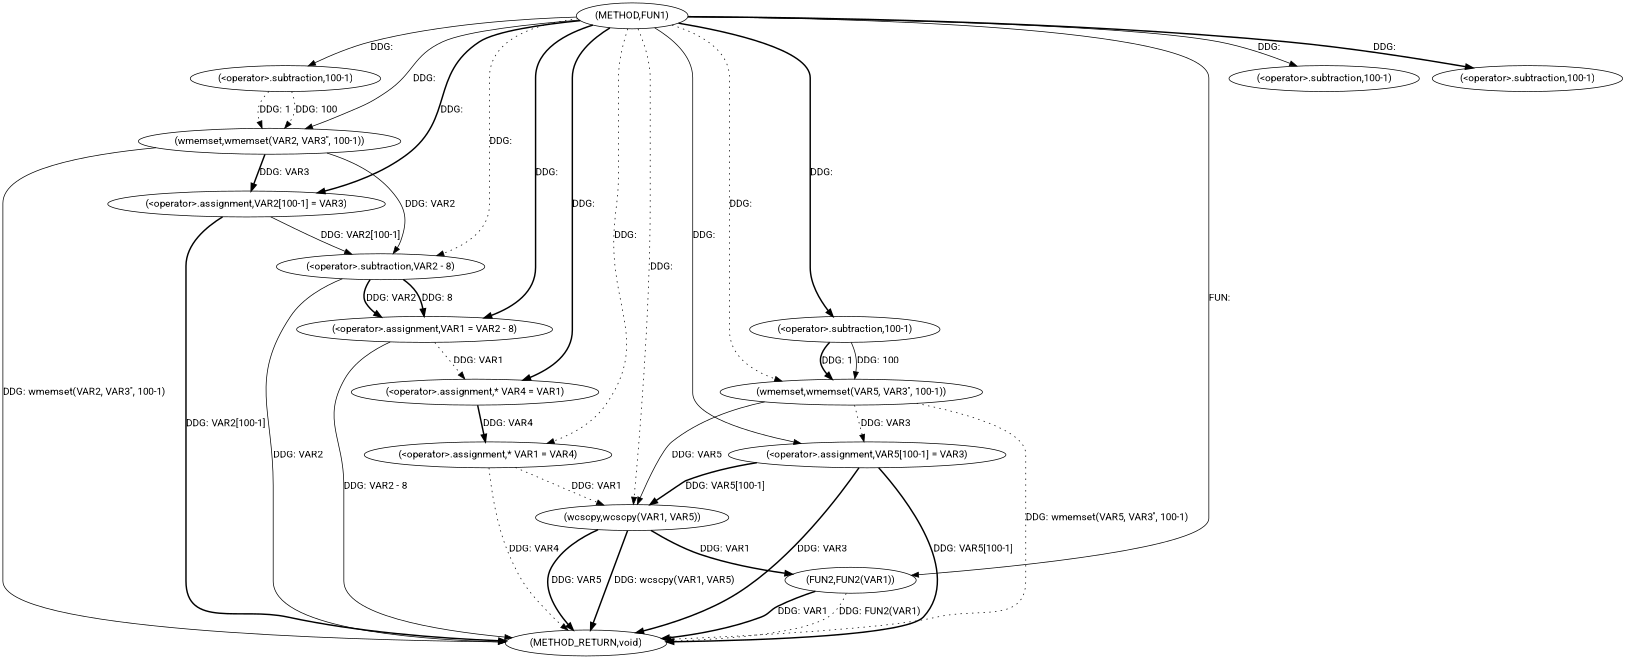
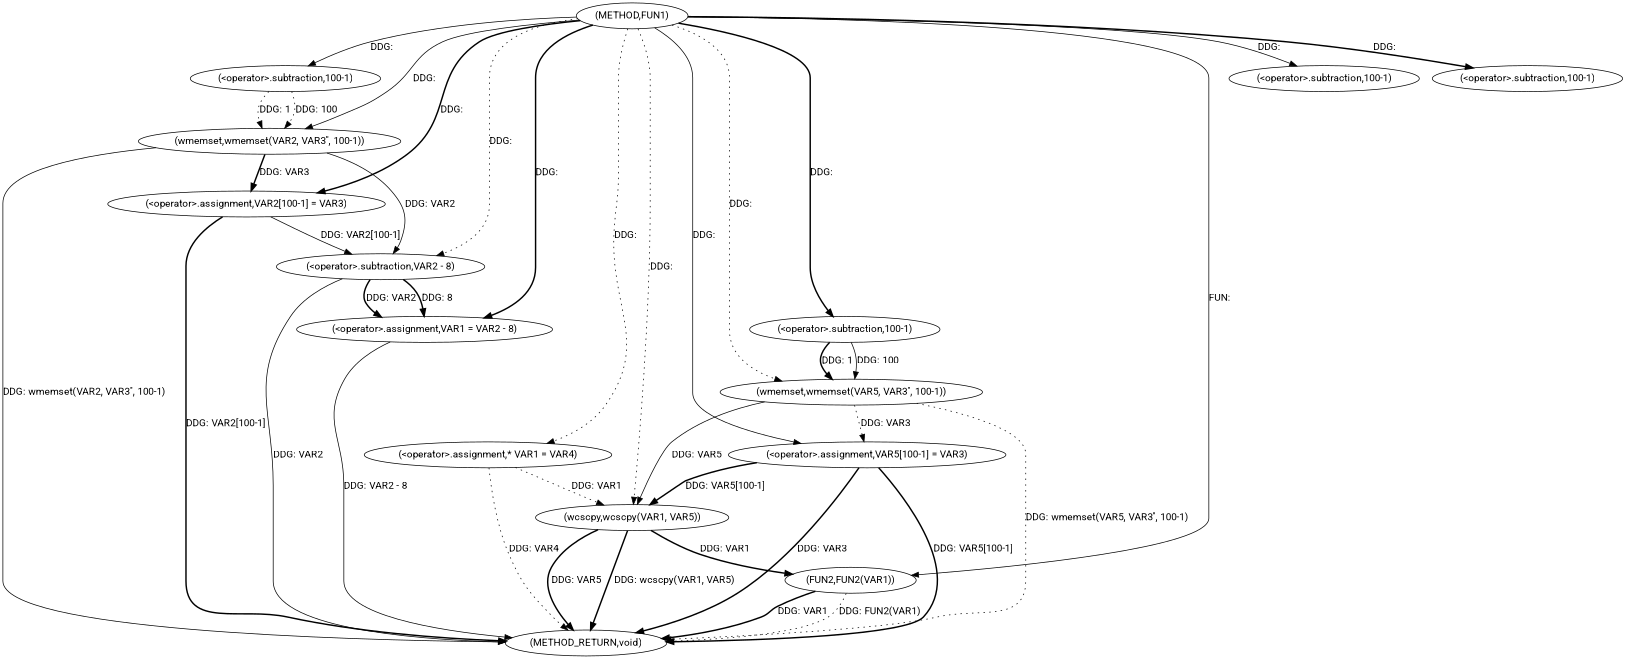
  digraph {
    fontname=Roboto
    node [fontname=Roboto]
    edge [fontname=Roboto style=bold]
    n1 [label="(METHOD,FUN1)"]
    n2 [label="(wmemset,wmemset(VAR2, VAR3'', 100-1))"]
    n3 [label="(<operator>.subtraction,100-1)"]
    n4 [label="(<operator>.assignment,VAR2[100-1] = VAR3)"]
    n5 [label="(<operator>.subtraction,100-1)"]
    n6 [label="(<operator>.assignment,VAR1 = VAR2 - 8)"]
    n7 [label="(<operator>.subtraction,VAR2 - 8)"]
-   n8 [label="(<operator>.assignment,* VAR4 = VAR1)"]
    n9 [label="(<operator>.assignment,* VAR1 = VAR4)"]
    n10 [label="(wmemset,wmemset(VAR5, VAR3'', 100-1))"]
    n11 [label="(<operator>.subtraction,100-1)"]
    n12 [label="(<operator>.assignment,VAR5[100-1] = VAR3)"]
    n13 [label="(<operator>.subtraction,100-1)"]
    n14 [label="(wcscpy,wcscpy(VAR1, VAR5))"]
    n15 [label="(FUN2,FUN2(VAR1))"]
    n16 [label="(METHOD_RETURN,void)"]
    n1 -> n2 [label="DDG: " style=solid]
    n1 -> n3 [label="DDG: " style=solid]
    n1 -> n4 [label="DDG: "]
    n1 -> n5 [label="DDG: " style=solid]
    n1 -> n6 [label="DDG: "]
    n1 -> n7 [label="DDG: " style=dotted]
-   n1 -> n8 [label="DDG: "]
    n1 -> n9 [label="DDG: " style=dotted]
    n1 -> n10 [label="DDG: " style=dotted]
    n1 -> n11 [label="DDG: "]
    n1 -> n12 [label="DDG: " style=solid]
    n1 -> n13 [label="DDG: "]
    n1 -> n14 [label="DDG: " style=dotted]
    n1 -> n15 [label="FUN: " style=solid]
    n2 -> n4 [label="DDG: VAR3"]
    n2 -> n7 [label="DDG: VAR2" style=solid]
    n2 -> n16 [label="DDG: wmemset(VAR2, VAR3'', 100-1)" style=solid]
    n3 -> n2 [label="DDG: 100" style=dotted]
    n3 -> n2 [label="DDG: 1" style=dotted]
    n4 -> n7 [label="DDG: VAR2[100-1]" style=solid]
    n4 -> n16 [label="DDG: VAR2[100-1]"]
-   n6 -> n8 [label="DDG: VAR1" style=dotted]
    n6 -> n16 [label="DDG: VAR2 - 8" style=solid]
    n7 -> n6 [label="DDG: VAR2"]
    n7 -> n6 [label="DDG: 8"]
    n7 -> n16 [label="DDG: VAR2" style=solid]
-   n8 -> n9 [label="DDG: VAR4"]
    n9 -> n14 [label="DDG: VAR1" style=dotted]
    n9 -> n16 [label="DDG: VAR4" style=dotted]
    n10 -> n12 [label="DDG: VAR3" style=dotted]
    n10 -> n14 [label="DDG: VAR5" style=solid]
    n10 -> n16 [label="DDG: wmemset(VAR5, VAR3'', 100-1)" style=dotted]
    n11 -> n10 [label="DDG: 100" style=solid]
    n11 -> n10 [label="DDG: 1"]
    n12 -> n14 [label="DDG: VAR5[100-1]"]
    n12 -> n16 [label="DDG: VAR5[100-1]"]
    n12 -> n16 [label="DDG: VAR3"]
    n14 -> n15 [label="DDG: VAR1"]
    n14 -> n16 [label="DDG: wcscpy(VAR1, VAR5)"]
    n14 -> n16 [label="DDG: VAR5"]
    n15 -> n16 [label="DDG: VAR1"]
    n15 -> n16 [label="DDG: FUN2(VAR1)" style=dotted]
  }
